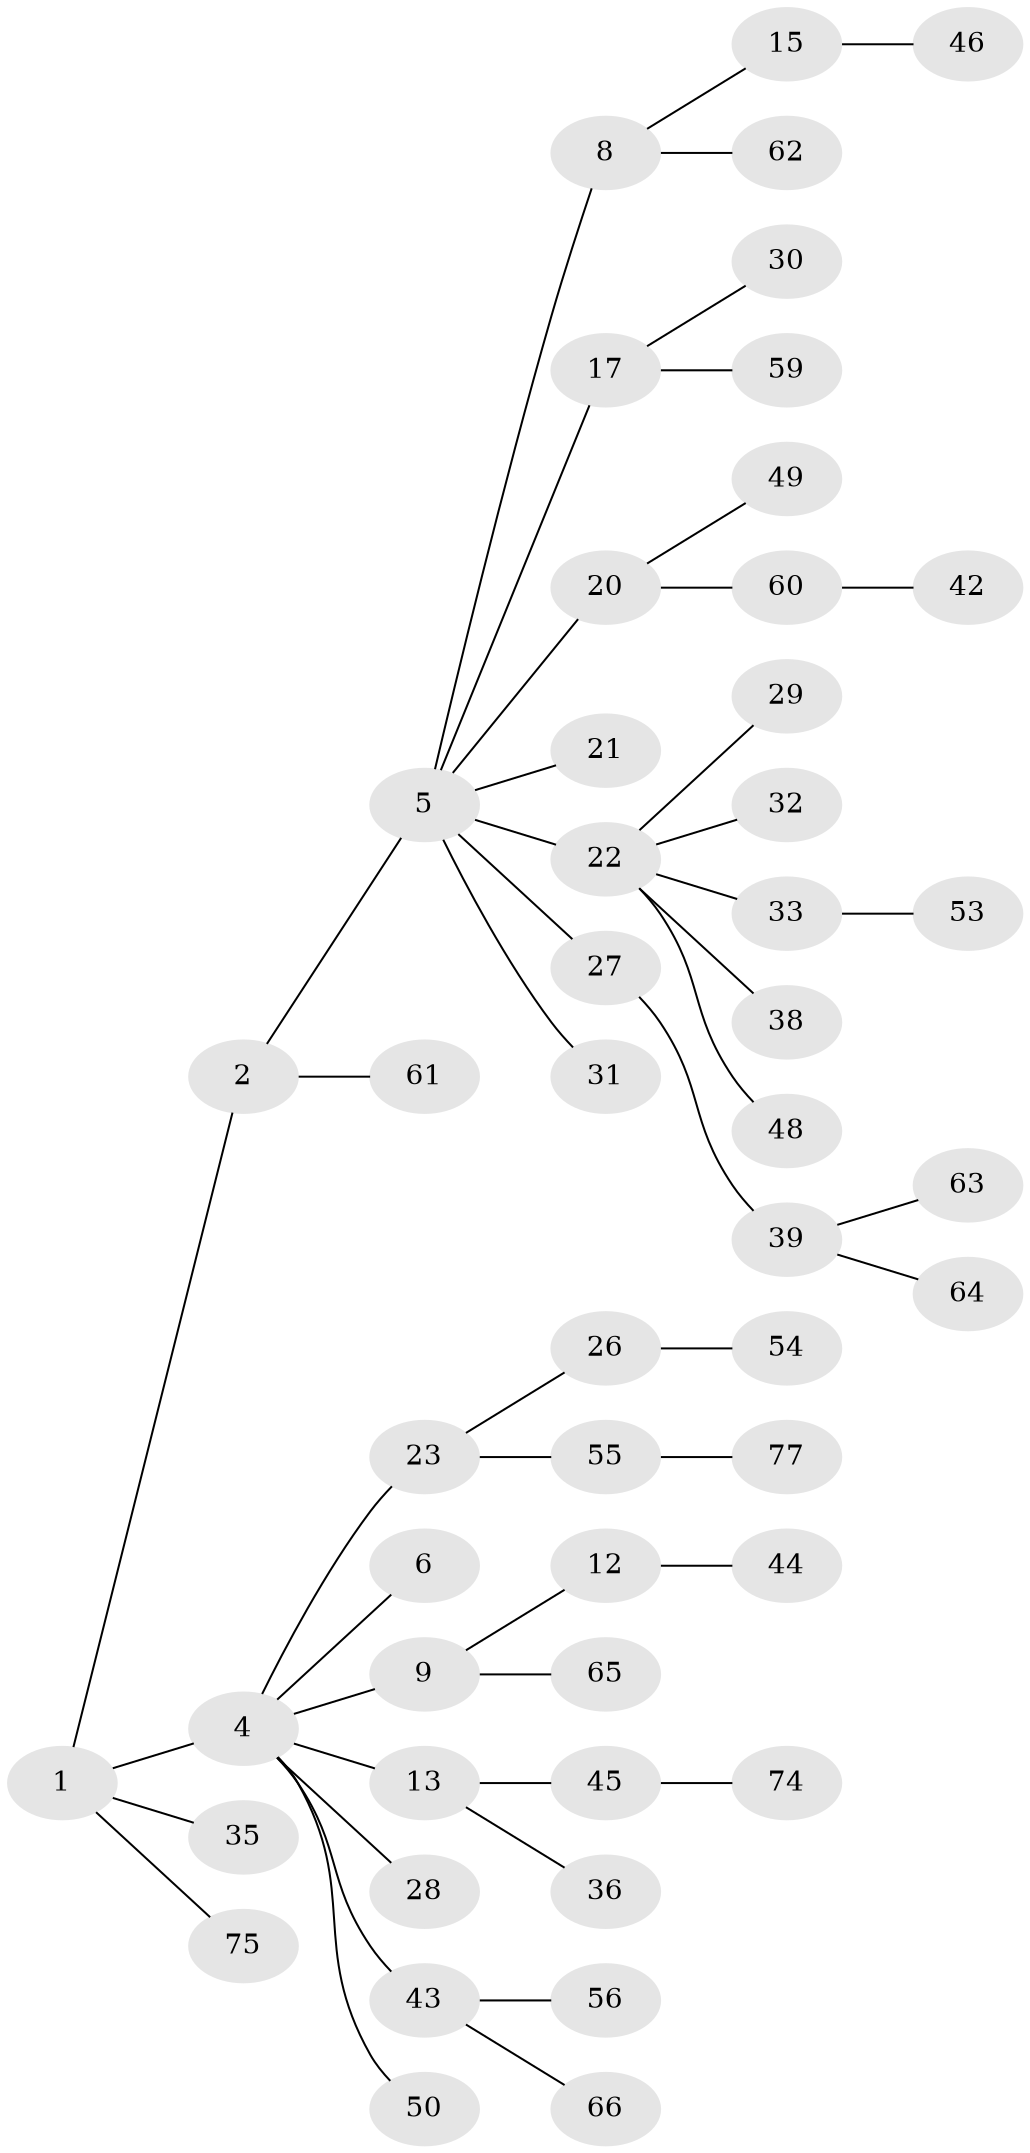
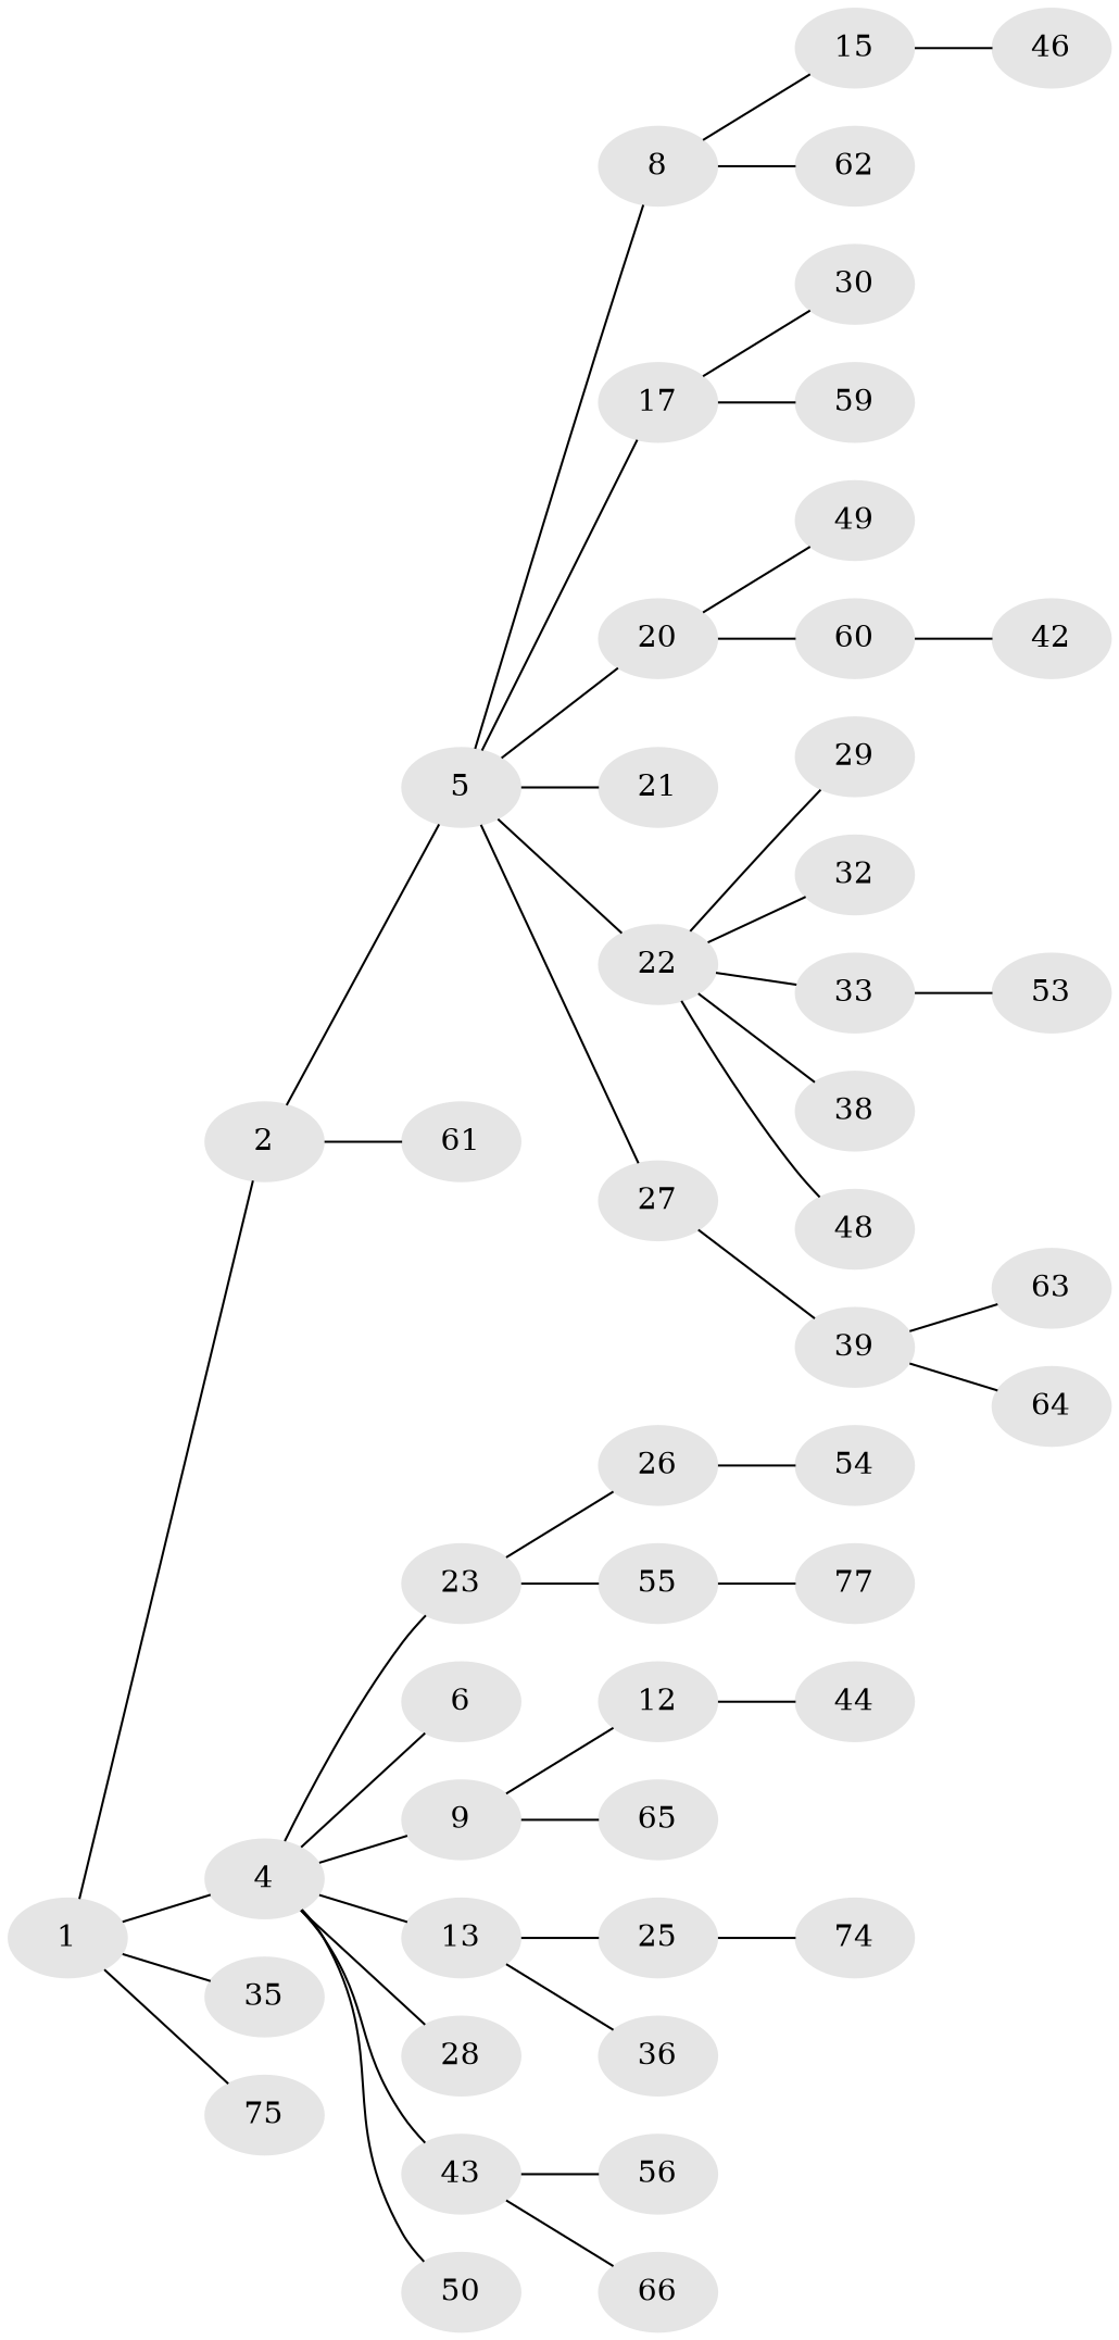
  graph {
    rankdir=LR
    node [color=gray90 style=filled]
    1 [super="+10"]
    2 [super="+16"]
    4 [super="+11"]
    35 [super="+72"]
    75
    5 [super="+19"]
    61
    23 [super="+71"]
    6 [super="+14"]
    9 [super="+47"]
    13 [super="+69"]
    28 [super="+57"]
    43 [super="+67"]
    50 [super="+51"]
    26
    55
    8
    17 [super="+18"]
    20 [super="+34"]
    21
    22 [super="+24"]
    27
-   31
    12 [super="+37"]
    65
-   25 [super="+68" label=45]
+   25 [super="+68"]
    36 [super="+58"]
    56
    66
    15 [super="+41"]
    62 [super="+76"]
    30
    59
    49
    60
    29 [super="+52"]
    32
    33 [super="+70"]
    38
    48
    39 [super="+40"]
    46
    44
    74
    42 [super="+45"]
    53
    54 [super="+73"]
    77
    63
    64
    1 -- 2
    1 -- 4
    1 -- 35
    1 -- 75
    2 -- 5
    2 -- 61
    4 -- 23
    4 -- 6
    4 -- 9
    4 -- 13
    4 -- 28
    4 -- 43
    4 -- 50
    5 -- 8
    5 -- 17
    5 -- 20
    5 -- 21
    5 -- 22
    5 -- 27
-   5 -- 31
    23 -- 26
    23 -- 55
    9 -- 12
    9 -- 65
    13 -- 25
    13 -- 36
    43 -- 56
    43 -- 66
    26 -- 54
    55 -- 77
    8 -- 15
    8 -- 62
    17 -- 30
    17 -- 59
    20 -- 49
    20 -- 60
    22 -- 29
    22 -- 32
    22 -- 33
    22 -- 38
    22 -- 48
    27 -- 39
    12 -- 44
    25 -- 74
    15 -- 46
    60 -- 42
    33 -- 53
    39 -- 63
    39 -- 64
  }
